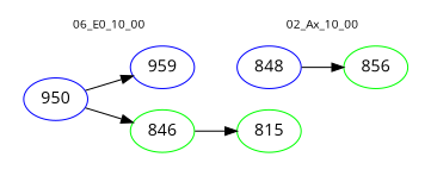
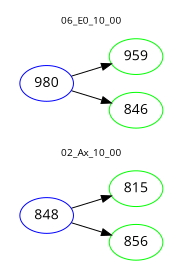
  digraph {
    fontname="Open Sans"
    rankdir=LR
    node [color=green fontname="Open Sans"]
    edge [color=black fontname="Open Sans"]
    n1 [color=blue label=848]
    n2 [label=856]
    n3 [label=815]
-   n4 [color=blue label=950]
+   n4 [color=blue label=980]
    n5 [label=846]
-   n6 [color=blue label=959]
+   n6 [label=959]
    subgraph cluster_1 {
      color=white
      fontsize=10
      label="02_Ax_10_00"
      n1
      n2
      n3
    }
    subgraph cluster_2 {
      color=white
      fontsize=10
      label="06_E0_10_00"
      n4
      n5
      n6
    }
    n1 -> n2
-   n5 -> n3
+   n1 -> n3
    n4 -> n5
    n4 -> n6
  }
